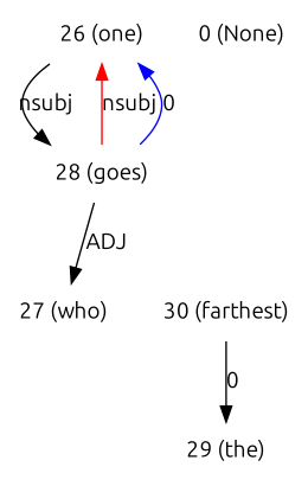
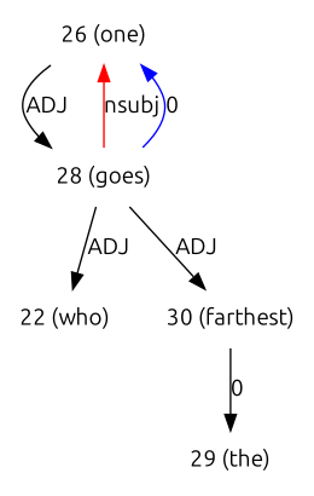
  digraph {
    fontname=Ubuntu
    node [fontname=Ubuntu shape=plaintext]
    edge [dir=forward fontname=Ubuntu]
    n1 [label="26 (one)"]
    n2 [label="28 (goes)"]
-   n3 [label="27 (who)"]
+   n3 [label="22 (who)"]
    n4 [label="30 (farthest)"]
-   n5 [label="0 (None)"]
    n6 [label="29 (the)"]
-   n1 -> n2 [label=nsubj]
+   n1 -> n2 [label=ADJ]
    n2 -> n1 [color=red label=nsubj]
    n2 -> n1 [color=blue label=0]
    n2 -> n3 [label=ADJ]
+   n2 -> n4 [label=ADJ]
    n4 -> n6 [label=0]
  }
